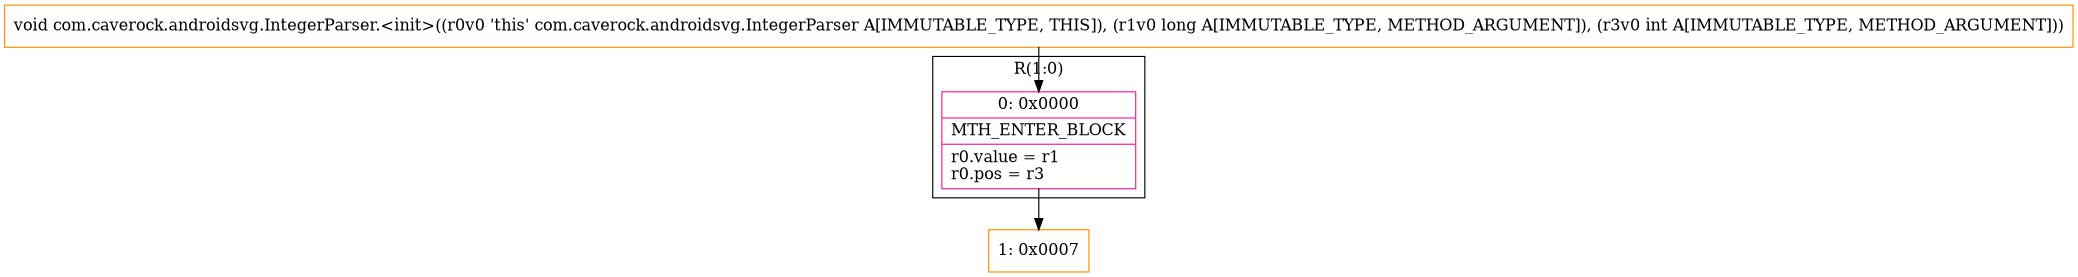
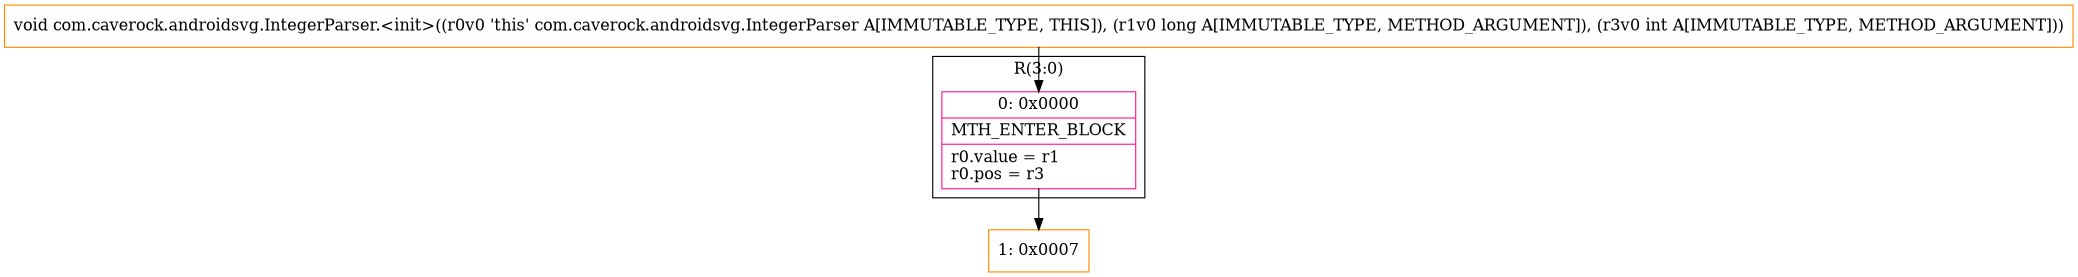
  digraph {
    node [color=darkorange shape=record]
    n1 [color=deeppink label="{0\:\ 0x0000|MTH_ENTER_BLOCK\l|r0.value = r1\lr0.pos = r3\l}"]
    n2 [label="{1\:\ 0x0007}"]
    n3 [label="{void com.caverock.androidsvg.IntegerParser.\<init\>((r0v0 'this' com.caverock.androidsvg.IntegerParser A[IMMUTABLE_TYPE, THIS]), (r1v0 long A[IMMUTABLE_TYPE, METHOD_ARGUMENT]), (r3v0 int A[IMMUTABLE_TYPE, METHOD_ARGUMENT])) }"]
    subgraph cluster_1 {
-     label="R(1:0)"
+     label="R(3:0)"
      n1
    }
    n1 -> n2
    n3 -> n1
  }
